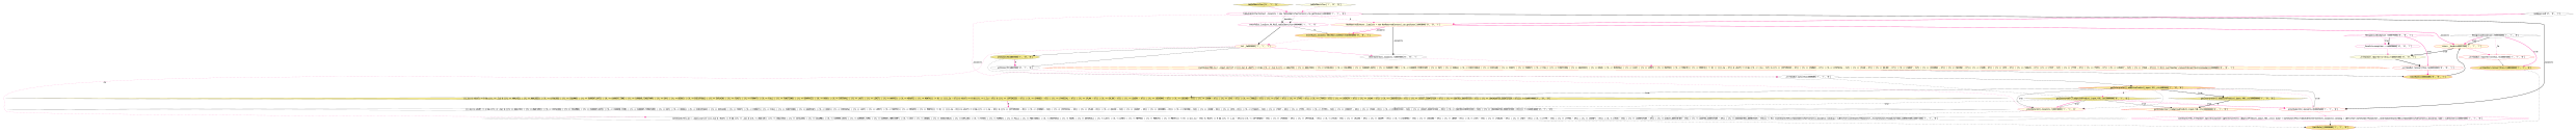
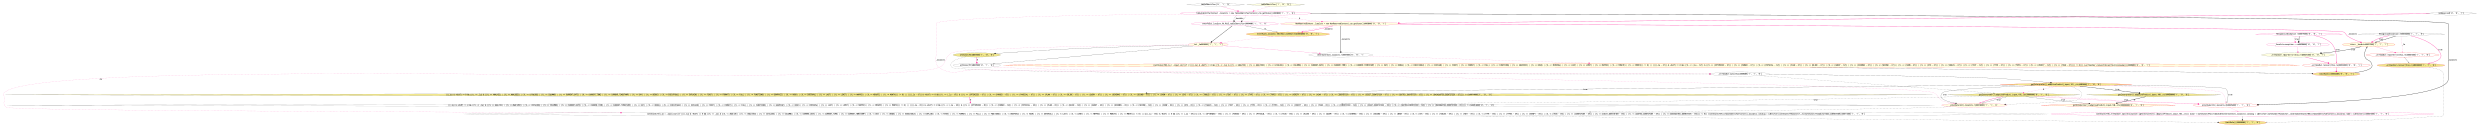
  digraph {
    fontname="Roboto Mono"
    node [color=gray40 fillcolor=white fontname="Roboto Mono" shape=ellipse style=filled]
    edge [arrowhead=diamond color=deeppink fontname="Roboto Mono" style=dashed]
    n1 [color=red fillcolor=lightyellow label="return _localctx@@@27@@@['1', '1', '1']"]
    n2 [color=red label="_errHandler.reportError(this,re)@@@47@@@['1', '1', '0']"]
    n3 [fillcolor=lightyellow label="_errHandler.reportError(this,re)@@@21@@@['0', '0', '1']"]
    n4 [color=deeppink fillcolor=khaki label="_errHandler.recover(this,re)@@@48@@@['1', '1', '0']"]
    n5 [color=deeppink fillcolor=lightyellow label="int _la@@@5@@@['1', '1', '1']"]
    n6 [fillcolor=khaki label="setState(766)@@@7@@@['1', '0', '0']"]
    n7 [label="setState(781)@@@7@@@['0', '1', '0']"]
    n8 [label="enterOuterAlt(_localctx,1)@@@7@@@['0', '0', '1']"]
    n9 [label="{setState(772)_la = _input.LA(1)if ((((_la) & ~0x3f) == 0 && ((1L << _la) & ((1L << ANALYZE) | (1L << ANALYZED) | (1L << CATALOGS) | (1L << COLUMNS) | (1L << CURRENT_DATE) | (1L << CURRENT_TIME) | (1L << CURRENT_TIMESTAMP) | (1L << DAY) | (1L << DEBUG) | (1L << EXECUTABLE) | (1L << EXPLAIN) | (1L << FIRST) | (1L << FORMAT) | (1L << FULL) | (1L << FUNCTIONS) | (1L << GRAPHVIZ) | (1L << HOUR) | (1L << INTERVAL) | (1L << LAST) | (1L << LIMIT) | (1L << MAPPED) | (1L << MINUTE) | (1L << MONTH))) != 0) || ((((_la - 69)) & ~0x3f) == 0 && ((1L << (_la - 69)) & ((1L << (OPTIMIZED - 69)) | (1L << (PARSED - 69)) | (1L << (PHYSICAL - 69)) | (1L << (PLAN - 69)) | (1L << (RLIKE - 69)) | (1L << (QUERY - 69)) | (1L << (SCHEMAS - 69)) | (1L << (SECOND - 69)) | (1L << (SHOW - 69)) | (1L << (SYS - 69)) | (1L << (TABLES - 69)) | (1L << (TEXT - 69)) | (1L << (TYPE - 69)) | (1L << (TYPES - 69)) | (1L << (VERIFY - 69)) | (1L << (YEAR - 69)) | (1L << (IDENTIFIER - 69)) | (1L << (DIGIT_IDENTIFIER - 69)) | (1L << (QUOTED_IDENTIFIER - 69)) | (1L << (BACKQUOTED_IDENTIFIER - 69)))) != 0)) {{setState(769)((TableIdentifierContext)_localctx).catalog = identifier()setState(770)match(T__3)}}setState(774)match(TABLE_IDENTIFIER)}@@@11@@@['1', '1', '0']"]
    n10 [label="_errHandler.sync(this)@@@8@@@['1', '1', '0']"]
    n11 [color=red fillcolor=lightyellow label="{setState(788)_la = _input.LA(1)if (!((((_la) & ~0x3f) == 0 && ((1L << _la) & ((1L << ANALYZE) | (1L << ANALYZED) | (1L << CATALOGS) | (1L << COLUMNS) | (1L << CURRENT_DATE) | (1L << CURRENT_TIME) | (1L << CURRENT_TIMESTAMP) | (1L << DAY) | (1L << DEBUG) | (1L << EXECUTABLE) | (1L << EXPLAIN) | (1L << FIRST) | (1L << FORMAT) | (1L << FULL) | (1L << FUNCTIONS) | (1L << GRAPHVIZ) | (1L << HOUR) | (1L << INTERVAL) | (1L << LAST) | (1L << LIMIT) | (1L << MAPPED) | (1L << MINUTE) | (1L << MONTH))) != 0) || ((((_la - 67)) & ~0x3f) == 0 && ((1L << (_la - 67)) & ((1L << (OPTIMIZED - 67)) | (1L << (PARSED - 67)) | (1L << (PHYSICAL - 67)) | (1L << (PLAN - 67)) | (1L << (RLIKE - 67)) | (1L << (QUERY - 67)) | (1L << (SCHEMAS - 67)) | (1L << (SECOND - 67)) | (1L << (SHOW - 67)) | (1L << (SYS - 67)) | (1L << (TABLES - 67)) | (1L << (TEXT - 67)) | (1L << (TYPE - 67)) | (1L << (TYPES - 67)) | (1L << (VERIFY - 67)) | (1L << (YEAR - 67)))) != 0))) {_errHandler.recoverInline(this)}{consume()}}@@@8@@@['0', '0', '1']"]
    n12 [color=red fillcolor=khaki label="{exitRule()}@@@50@@@['1', '1', '0']"]
    n13 [fillcolor=khaki label="getInterpreter().adaptivePredict(_input,105,_ctx)@@@9@@@['0', '1', '0']" shape=diamond]
    n14 [color=red fillcolor=khaki label="getInterpreter().adaptivePredict(_input,101,_ctx)@@@9@@@['1', '0', '0']" shape=diamond]
    n15 [color=deeppink label="_localctx.exception = re@@@20@@@['0', '0', '1']"]
    n16 [color=red label="_errHandler.recover(this,re)@@@22@@@['0', '0', '1']"]
    n17 [color=red fillcolor=khaki label="enterRule(_localctx,108,RULE_nonReserved)@@@4@@@['0', '0', '1']"]
    n18 [color=deeppink label="TableIdentifierContext _localctx = new TableIdentifierContext(_ctx,getState())@@@3@@@['1', '1', '0']"]
    n19 [color=deeppink fillcolor=lightyellow label="NonReservedContext _localctx = new NonReservedContext(_ctx,getState())@@@3@@@['0', '0', '1']"]
    n20 [color=deeppink label="enterRule(_localctx,96,RULE_tableIdentifier)@@@4@@@['1', '1', '0']"]
    n21 [color=red label="enterOuterAlt(_localctx,2)@@@26@@@['1', '1', '0']"]
    n22 [color=deeppink fillcolor=lightyellow label="enterOuterAlt(_localctx,1)@@@10@@@['1', '1', '0']"]
    n23 [color=deeppink label="{setState(778)_errHandler.sync(this)switch (getInterpreter().adaptivePredict(_input,104,_ctx)) {case 1:{setState(775)((TableIdentifierContext)_localctx).catalog = identifier()setState(776)match(T__3)}breaksetState(780)((TableIdentifierContext)_localctx).name = identifier()}@@@27@@@['1', '1', '0']"]
    n24 [label="(((_la) & ~0x3f) == 0 && ((1L << _la) & ((1L << ANALYZE) | (1L << ANALYZED) | (1L << CATALOGS) | (1L << COLUMNS) | (1L << CURRENT_DATE) | (1L << CURRENT_TIME) | (1L << CURRENT_TIMESTAMP) | (1L << DAY) | (1L << DEBUG) | (1L << EXECUTABLE) | (1L << EXPLAIN) | (1L << FIRST) | (1L << FORMAT) | (1L << FULL) | (1L << FUNCTIONS) | (1L << GRAPHVIZ) | (1L << HOUR) | (1L << INTERVAL) | (1L << LAST) | (1L << LIMIT) | (1L << MAPPED) | (1L << MINUTE) | (1L << MONTH))) != 0) || ((((_la - 69)) & ~0x3f) == 0 && ((1L << (_la - 69)) & ((1L << (OPTIMIZED - 69)) | (1L << (PARSED - 69)) | (1L << (PHYSICAL - 69)) | (1L << (PLAN - 69)) | (1L << (RLIKE - 69)) | (1L << (QUERY - 69)) | (1L << (SCHEMAS - 69)) | (1L << (SECOND - 69)) | (1L << (SHOW - 69)) | (1L << (SYS - 69)) | (1L << (TABLES - 69)) | (1L << (TEXT - 69)) | (1L << (TYPE - 69)) | (1L << (TYPES - 69)) | (1L << (VERIFY - 69)) | (1L << (YEAR - 69)) | (1L << (IDENTIFIER - 69)) | (1L << (DIGIT_IDENTIFIER - 69)) | (1L << (QUOTED_IDENTIFIER - 69)) | (1L << (BACKQUOTED_IDENTIFIER - 69)))) != 0)@@@14@@@['0', '1', '0']" shape=diamond]
    n25 [color=deeppink fillcolor=khaki label="{exitRule()}@@@24@@@['0', '0', '1']"]
-   n26 [fillcolor=khaki label="tableIdentifier['0', '1', '0']" shape=diamond]
+   n26 [label="tableIdentifier['0', '1', '0']" shape=diamond]
    n27 [fillcolor=khaki label="(((_la) & ~0x3f) == 0 && ((1L << _la) & ((1L << ANALYZE) | (1L << ANALYZED) | (1L << CATALOGS) | (1L << COLUMNS) | (1L << CURRENT_DATE) | (1L << CURRENT_TIME) | (1L << CURRENT_TIMESTAMP) | (1L << DAY) | (1L << DEBUG) | (1L << EXECUTABLE) | (1L << EXPLAIN) | (1L << FIRST) | (1L << FORMAT) | (1L << FULL) | (1L << FUNCTIONS) | (1L << GRAPHVIZ) | (1L << HOUR) | (1L << INTERVAL) | (1L << LAST) | (1L << LIMIT) | (1L << MAPPED) | (1L << MINUTE) | (1L << MONTH))) != 0) || ((((_la - 67)) & ~0x3f) == 0 && ((1L << (_la - 67)) & ((1L << (OPTIMIZED - 67)) | (1L << (PARSED - 67)) | (1L << (PHYSICAL - 67)) | (1L << (PLAN - 67)) | (1L << (RLIKE - 67)) | (1L << (QUERY - 67)) | (1L << (SCHEMAS - 67)) | (1L << (SECOND - 67)) | (1L << (SHOW - 67)) | (1L << (SYS - 67)) | (1L << (TABLES - 67)) | (1L << (TEXT - 67)) | (1L << (TYPE - 67)) | (1L << (TYPES - 67)) | (1L << (VERIFY - 67)) | (1L << (YEAR - 67)) | (1L << (IDENTIFIER - 67)) | (1L << (DIGIT_IDENTIFIER - 67)) | (1L << (QUOTED_IDENTIFIER - 67)) | (1L << (BACKQUOTED_IDENTIFIER - 67)))) != 0)@@@14@@@['1', '0', '0']" shape=diamond]
    n28 [color=red fillcolor=lightyellow label="getInterpreter().adaptivePredict(_input,104,_ctx)@@@30@@@['0', '1', '0']" shape=diamond]
    n29 [fillcolor=khaki label="getInterpreter().adaptivePredict(_input,100,_ctx)@@@30@@@['1', '0', '0']" shape=diamond]
    n30 [fillcolor=lightyellow label="tableIdentifier['1', '0', '0']" shape=diamond]
    n31 [color=deeppink label="RecognitionException re@@@19@@@['0', '0', '1']" shape=diamond]
    n32 [label="nonReserved['0', '0', '1']" shape=diamond]
    n33 [label="RecognitionException re@@@45@@@['1', '1', '0']" shape=diamond]
    n1 -> n2 [style=solid]
    n1 -> n3 [arrowhead=box color=black label=true style=bold]
    n2 -> n4 [arrowhead=onormal color=black style=solid]
-   n3 -> n16 [arrowhead=box color=black style=bold]
+   n3 -> n16 [arrowhead=box style=bold]
    n4 -> n12 [arrowhead=onormal color=black]
    n5 -> n6 [arrowhead=box color=black style=solid]
    n5 -> n7 [arrowhead=onormal color=black style=solid]
    n5 -> n8 [style=solid]
    n5 -> n9 [arrowhead=box label=_la]
    n6 -> n7 [arrowhead=box label=0 style=bold]
    n6 -> n10 [arrowhead=onormal color=black]
    n7 -> n10 [arrowhead=box]
    n8 -> n11 [arrowhead=box]
    n9 -> n12 [color=black]
    n10 -> n13 [arrowhead=onormal color=black]
    n10 -> n14 [arrowhead=box color=black style=solid]
    n11 -> n25 [color=black style=solid]
    n13 -> n21 [arrowhead=onormal style=solid]
    n13 -> n21 [arrowhead=box label=true]
    n13 -> n22 [arrowhead=onormal color=black label=true style=solid]
    n13 -> n22 [arrowhead=onormal style=bold]
    n13 -> n24 [arrowhead=onormal color=black label=true]
    n13 -> n28 [color=black label=true style=solid]
    n14 -> n13 [label=0]
    n14 -> n21 [arrowhead=onormal color=black label=true style=solid]
    n14 -> n21 [arrowhead=onormal]
    n14 -> n22 [color=black]
    n14 -> n22 [color=black label=true style=solid]
    n14 -> n27 [color=black label=true style=solid]
    n14 -> n29 [arrowhead=box color=black label=true style=bold]
    n15 -> n3 [style=solid]
    n16 -> n25 [arrowhead=box style=bold]
    n17 -> n5 [arrowhead=box]
    n18 -> n19 [label=0]
    n18 -> n20 [color=black]
    n18 -> n20 [arrowhead=box color=black label=_localctx]
    n18 -> n21 [arrowhead=box color=black label=_localctx style=bold]
    n18 -> n22 [arrowhead=onormal label=_localctx]
    n19 -> n1 [label=_localctx style=bold]
    n19 -> n8 [color=black label=_localctx style=bold]
    n19 -> n17 [arrowhead=onormal]
    n19 -> n17 [label=_localctx style=bold]
    n20 -> n5 [color=black style=bold]
    n20 -> n17 [arrowhead=onormal color=black label=0 style=solid]
    n21 -> n23 [arrowhead=onormal]
    n22 -> n9 [arrowhead=onormal color=black]
    n23 -> n12 [color=black style=solid]
    n25 -> n1 [arrowhead=onormal color=black style=bold]
    n26 -> n18 [arrowhead=box style=solid]
    n27 -> n24 [label=0 style=bold]
    n29 -> n28 [color=black label=0 style=bold]
    n30 -> n18
    n31 -> n15 [arrowhead=box color=black style=bold]
    n31 -> n15 [arrowhead=box label=true]
    n31 -> n16 [arrowhead=onormal label=true style=bold]
    n32 -> n19 [arrowhead=box style=bold]
    n33 -> n1 [arrowhead=onormal color=black style=bold]
    n33 -> n1 [label=true style=bold]
    n33 -> n2 [arrowhead=onormal label=_la]
    n33 -> n4 [arrowhead=onormal label=true style=bold]
  }
